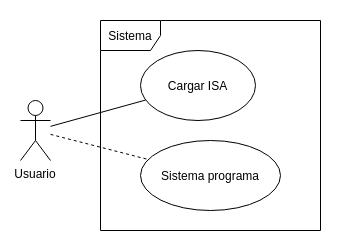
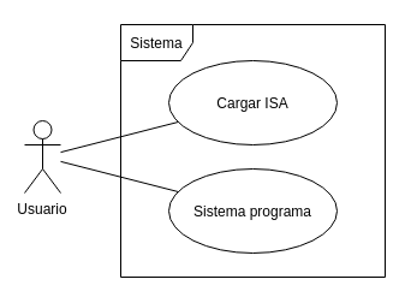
  <mxCell id="0" />
  <mxCell id="1" parent="0" />
  <mxCell id="2" value="" style="rounded=0;orthogonalLoop=1;jettySize=auto;endArrow=none;endFill=0;fontColor=default;labelBackgroundColor=default;" edge="1" parent="1" source="4" target="6"><mxGeometry relative="1" as="geometry" /></mxCell>
- <mxCell id="3" value="" style="rounded=0;orthogonalLoop=1;jettySize=auto;endArrow=none;endFill=0;fontColor=default;labelBackgroundColor=default;dashed=1;" edge="1" parent="1" source="4" target="7"><mxGeometry relative="1" as="geometry" /></mxCell>
+ <mxCell id="3" value="" style="rounded=0;orthogonalLoop=1;jettySize=auto;endArrow=none;endFill=0;fontColor=default;labelBackgroundColor=default;" edge="1" parent="1" source="4" target="7"><mxGeometry relative="1" as="geometry" /></mxCell>
  <mxCell id="4" value="Usuario" style="shape=umlActor;verticalLabelPosition=bottom;verticalAlign=top;outlineConnect=0;fontColor=default;labelBackgroundColor=default;" vertex="1" parent="1"><mxGeometry x="20" y="100" width="30" height="60" as="geometry" /></mxCell>
  <mxCell id="5" value="Sistema" style="shape=umlFrame;pointerEvents=0;fontColor=default;labelBackgroundColor=default;" vertex="1" parent="1"><mxGeometry x="100" y="20" width="220" height="210" as="geometry" /></mxCell>
- <mxCell id="6" value="Cargar ISA" style="ellipse;fontColor=default;labelBackgroundColor=default;" vertex="1" parent="1"><mxGeometry x="140" y="50" width="115" height="70" as="geometry" /></mxCell>
+ <mxCell id="6" value="Cargar ISA" style="ellipse;fontColor=default;labelBackgroundColor=default;" vertex="1" parent="1"><mxGeometry x="140" y="50" width="140" height="70" as="geometry" /></mxCell>
  <mxCell id="7" value="Sistema programa" style="ellipse;fontColor=default;labelBackgroundColor=default;" vertex="1" parent="1"><mxGeometry x="140" y="140" width="140" height="70" as="geometry" /></mxCell>
